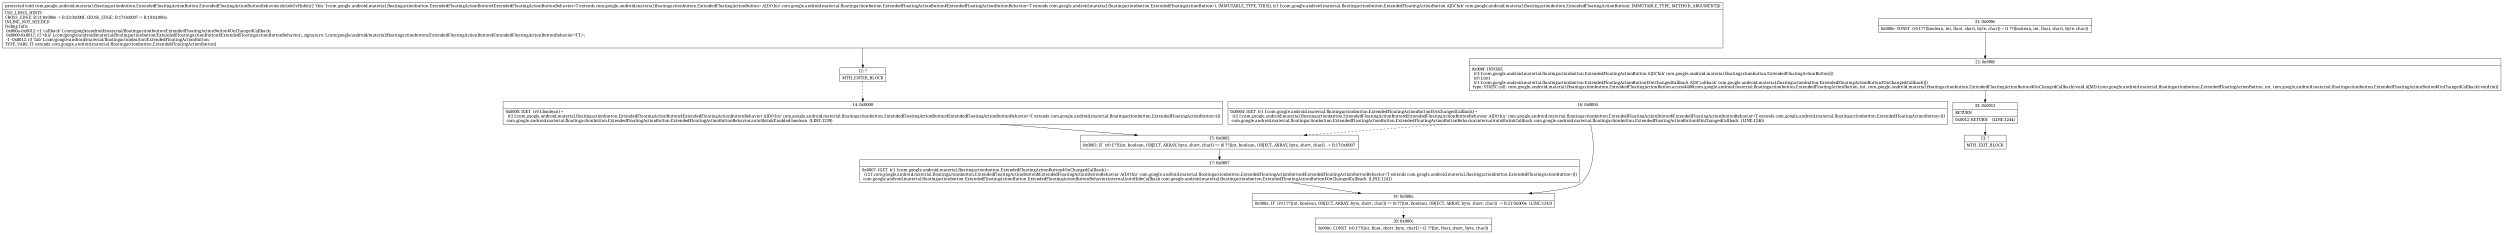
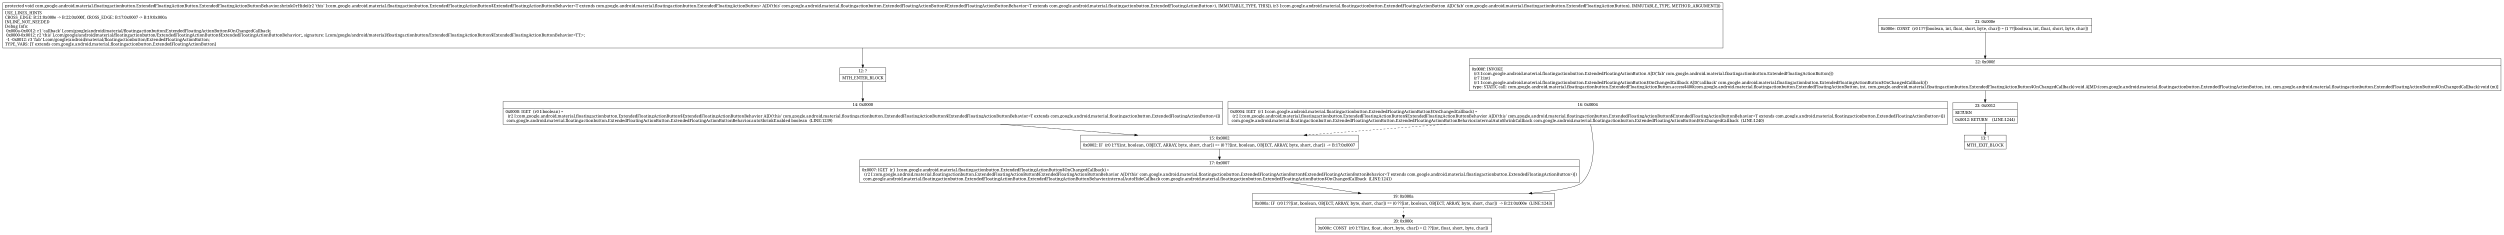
  digraph {
    fontname="Noto Serif"
    node [fontname="Noto Serif" shape=record]
    edge [fontname="Noto Serif"]
    n1 [label="{12\:\ ?|MTH_ENTER_BLOCK\l}"]
    n2 [label="{14\:\ 0x0000|0x0000: IGET  (r0 I:boolean) = \l  (r2 I:com.google.android.material.floatingactionbutton.ExtendedFloatingActionButton$ExtendedFloatingActionButtonBehavior A[D('this' com.google.android.material.floatingactionbutton.ExtendedFloatingActionButton$ExtendedFloatingActionButtonBehavior\<T extends com.google.android.material.floatingactionbutton.ExtendedFloatingActionButton\>)])\l com.google.android.material.floatingactionbutton.ExtendedFloatingActionButton.ExtendedFloatingActionButtonBehavior.autoShrinkEnabled boolean  (LINE:1239)\l}"]
    n3 [label="{15\:\ 0x0002|0x0002: IF  (r0 I:??[int, boolean, OBJECT, ARRAY, byte, short, char]) == (0 ??[int, boolean, OBJECT, ARRAY, byte, short, char])  \-\> B:17:0x0007 \l}"]
    n4 [label="{17\:\ 0x0007|0x0007: IGET  (r1 I:com.google.android.material.floatingactionbutton.ExtendedFloatingActionButton$OnChangedCallback) = \l  (r2 I:com.google.android.material.floatingactionbutton.ExtendedFloatingActionButton$ExtendedFloatingActionButtonBehavior A[D('this' com.google.android.material.floatingactionbutton.ExtendedFloatingActionButton$ExtendedFloatingActionButtonBehavior\<T extends com.google.android.material.floatingactionbutton.ExtendedFloatingActionButton\>)])\l com.google.android.material.floatingactionbutton.ExtendedFloatingActionButton.ExtendedFloatingActionButtonBehavior.internalAutoHideCallback com.google.android.material.floatingactionbutton.ExtendedFloatingActionButton$OnChangedCallback  (LINE:1241)\l}"]
    n5 [label="{16\:\ 0x0004|0x0004: IGET  (r1 I:com.google.android.material.floatingactionbutton.ExtendedFloatingActionButton$OnChangedCallback) = \l  (r2 I:com.google.android.material.floatingactionbutton.ExtendedFloatingActionButton$ExtendedFloatingActionButtonBehavior A[D('this' com.google.android.material.floatingactionbutton.ExtendedFloatingActionButton$ExtendedFloatingActionButtonBehavior\<T extends com.google.android.material.floatingactionbutton.ExtendedFloatingActionButton\>)])\l com.google.android.material.floatingactionbutton.ExtendedFloatingActionButton.ExtendedFloatingActionButtonBehavior.internalAutoShrinkCallback com.google.android.material.floatingactionbutton.ExtendedFloatingActionButton$OnChangedCallback  (LINE:1240)\l}"]
    n6 [label="{19\:\ 0x000a|0x000a: IF  (r0 I:??[int, boolean, OBJECT, ARRAY, byte, short, char]) == (0 ??[int, boolean, OBJECT, ARRAY, byte, short, char])  \-\> B:21:0x000e  (LINE:1243)\l}"]
    n7 [label="{20\:\ 0x000c|0x000c: CONST  (r0 I:??[int, float, short, byte, char]) = (2 ??[int, float, short, byte, char]) \l}"]
    n8 [label="{21\:\ 0x000e|0x000e: CONST  (r0 I:??[boolean, int, float, short, byte, char]) = (1 ??[boolean, int, float, short, byte, char]) \l}"]
-   n9 [label="{22\:\ 0x000f|0x000f: INVOKE  \l  (r3 I:com.google.android.material.floatingactionbutton.ExtendedFloatingActionButton A[D('fab' com.google.android.material.floatingactionbutton.ExtendedFloatingActionButton)])\l  (r0 I:int)\l  (r1 I:com.google.android.material.floatingactionbutton.ExtendedFloatingActionButton$OnChangedCallback A[D('callback' com.google.android.material.floatingactionbutton.ExtendedFloatingActionButton$OnChangedCallback)])\l type: STATIC call: com.google.android.material.floatingactionbutton.ExtendedFloatingActionButton.access$400(com.google.android.material.floatingactionbutton.ExtendedFloatingActionButton, int, com.google.android.material.floatingactionbutton.ExtendedFloatingActionButton$OnChangedCallback):void A[MD:(com.google.android.material.floatingactionbutton.ExtendedFloatingActionButton, int, com.google.android.material.floatingactionbutton.ExtendedFloatingActionButton$OnChangedCallback):void (m)]\l}"]
+   n9 [label="{22\:\ 0x000f|0x000f: INVOKE  \l  (r3 I:com.google.android.material.floatingactionbutton.ExtendedFloatingActionButton A[D('fab' com.google.android.material.floatingactionbutton.ExtendedFloatingActionButton)])\l  (r7 I:int)\l  (r1 I:com.google.android.material.floatingactionbutton.ExtendedFloatingActionButton$OnChangedCallback A[D('callback' com.google.android.material.floatingactionbutton.ExtendedFloatingActionButton$OnChangedCallback)])\l type: STATIC call: com.google.android.material.floatingactionbutton.ExtendedFloatingActionButton.access$400(com.google.android.material.floatingactionbutton.ExtendedFloatingActionButton, int, com.google.android.material.floatingactionbutton.ExtendedFloatingActionButton$OnChangedCallback):void A[MD:(com.google.android.material.floatingactionbutton.ExtendedFloatingActionButton, int, com.google.android.material.floatingactionbutton.ExtendedFloatingActionButton$OnChangedCallback):void (m)]\l}"]
    n10 [label="{23\:\ 0x0012|RETURN\l|0x0012: RETURN    (LINE:1244)\l}"]
    n11 [label="{13\:\ ?|MTH_EXIT_BLOCK\l}"]
    n12 [label="{protected void com.google.android.material.floatingactionbutton.ExtendedFloatingActionButton.ExtendedFloatingActionButtonBehavior.shrinkOrHide((r2 'this' I:com.google.android.material.floatingactionbutton.ExtendedFloatingActionButton$ExtendedFloatingActionButtonBehavior\<T extends com.google.android.material.floatingactionbutton.ExtendedFloatingActionButton\> A[D('this' com.google.android.material.floatingactionbutton.ExtendedFloatingActionButton$ExtendedFloatingActionButtonBehavior\<T extends com.google.android.material.floatingactionbutton.ExtendedFloatingActionButton\>), IMMUTABLE_TYPE, THIS]), (r3 I:com.google.android.material.floatingactionbutton.ExtendedFloatingActionButton A[D('fab' com.google.android.material.floatingactionbutton.ExtendedFloatingActionButton), IMMUTABLE_TYPE, METHOD_ARGUMENT]))  | USE_LINES_HINTS\lCROSS_EDGE: B:21:0x000e \-\> B:22:0x000f, CROSS_EDGE: B:17:0x0007 \-\> B:19:0x000a\lINLINE_NOT_NEEDED\lDebug Info:\l  0x000a\-0x0012: r1 'callback' Lcom\/google\/android\/material\/floatingactionbutton\/ExtendedFloatingActionButton$OnChangedCallback;\l  0x0000\-0x0012: r2 'this' Lcom\/google\/android\/material\/floatingactionbutton\/ExtendedFloatingActionButton$ExtendedFloatingActionButtonBehavior;, signature: Lcom\/google\/android\/material\/floatingactionbutton\/ExtendedFloatingActionButton$ExtendedFloatingActionButtonBehavior\<TT;\>;\l  \-1 \-0x0012: r3 'fab' Lcom\/google\/android\/material\/floatingactionbutton\/ExtendedFloatingActionButton;\lTYPE_VARS: [T extends com.google.android.material.floatingactionbutton.ExtendedFloatingActionButton]\l}"]
-   n1 -> n2 [style=dashed]
+   n1 -> n2
    n2 -> n3
    n3 -> n4
    n4 -> n6
    n5 -> n3 [style=dashed]
    n5 -> n6
    n6 -> n7 [style=dashed]
    n8 -> n9
    n9 -> n10
    n10 -> n11
    n12 -> n1
  }
